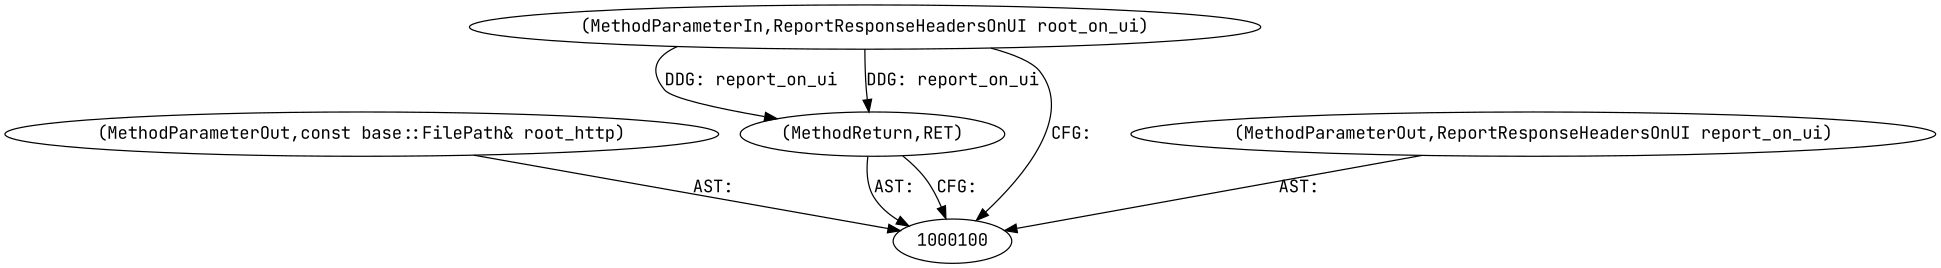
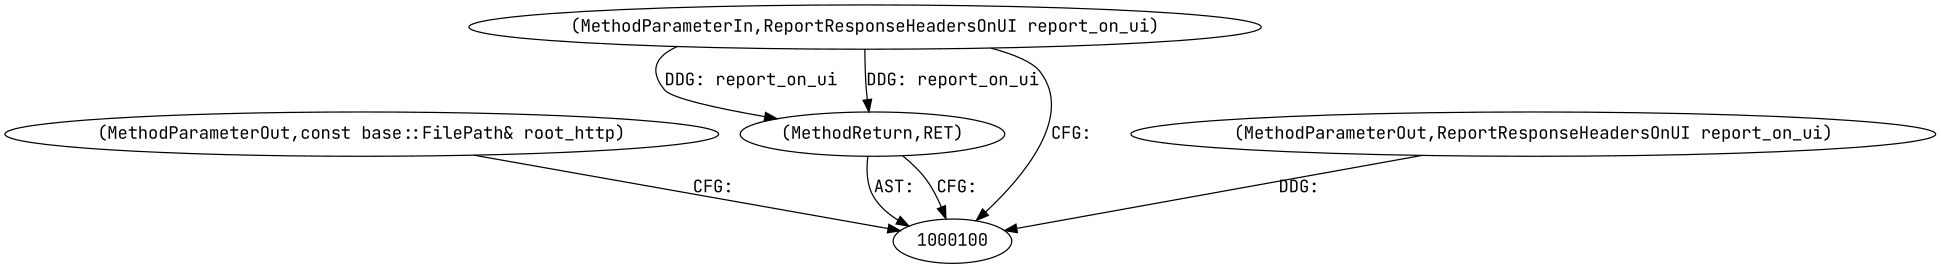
  digraph {
    fontname="JetBrains Mono"
    node [fontname="JetBrains Mono"]
    edge [fontname="JetBrains Mono"]
    n1 [label="(MethodReturn,RET)"]
    1000100
    n3 [label="(MethodParameterOut,const base::FilePath& root_http)"]
-   n4 [label="(MethodParameterIn,ReportResponseHeadersOnUI root_on_ui)"]
+   n4 [label="(MethodParameterIn,ReportResponseHeadersOnUI report_on_ui)"]
    n5 [label="(MethodParameterOut,ReportResponseHeadersOnUI report_on_ui)"]
    n1 -> 1000100 [label="AST: "]
    n1 -> 1000100 [label="CFG: "]
-   n3 -> 1000100 [label="AST: "]
+   n3 -> 1000100 [label="CFG: "]
    n4 -> n1 [label="DDG: report_on_ui"]
    n4 -> n1 [label="DDG: report_on_ui"]
    n4 -> 1000100 [label="CFG: "]
-   n5 -> 1000100 [label="AST: "]
+   n5 -> 1000100 [label="DDG: "]
  }
